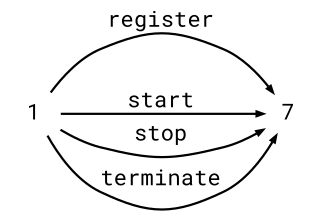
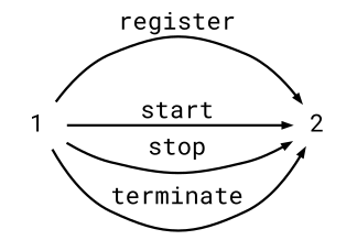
  digraph {
    rankdir=LR
    fontname="Roboto Mono"
    node [fontname="Roboto Mono" fontsize=10 shape=plaintext]
    edge [arrowsize=0.3 fontname="Roboto Mono" fontsize=10]
    1 [height=.2 width=.3]
-   2 [height=.2 width=.3 label=7]
+   2 [height=.2 width=.3]
    1 -> 2 [label=register]
    1 -> 2 [label=start]
    1 -> 2 [label=stop]
    1 -> 2 [label=terminate]
  }
